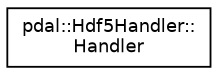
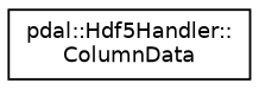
  digraph {
    rankdir=TB
-   n1 [color=black fillcolor=white fontname=Helvetica fontsize=10 height=0.2 label="pdal::Hdf5Handler::\lHandler" shape=record style=filled width=0.4]
+   n1 [color=black fillcolor=white fontname=Helvetica fontsize=10 height=0.2 label="pdal::Hdf5Handler::\lColumnData" shape=record style=filled width=0.4]
  }
